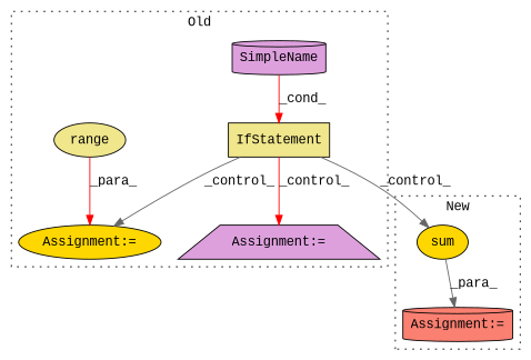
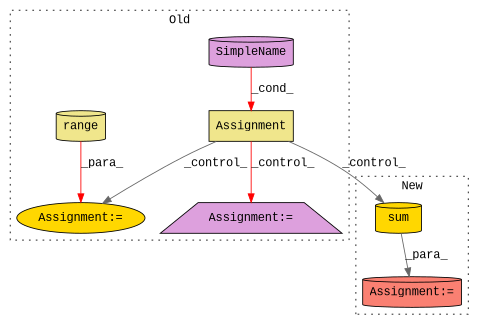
  digraph {
    fontname="Liberation Mono"
    node [a=7 fillcolor=khaki fontname="Liberation Mono" shape=ellipse style=filled]
    edge [color=red fontname="Liberation Mono"]
-   n1 [a=32 l="6,1" label=range s="10826,10852"]
+   n1 [a=32 l="6,1" label=range s="10826,10852" shape=cylinder]
    n2 [fillcolor=gold l=43 label="Assignment:=" s=10819]
    n3 [a=42 fillcolor=plum label=SimpleName shape=cylinder]
-   n4 [a=25 l="4,2" label=IfStatement s="10685,10717" shape=box]
+   n4 [a=25 l="4,2" label=Assignment s="10685,10717" shape=box]
    n5 [fillcolor=plum l=14 label="Assignment:=" s=10733 shape=trapezium]
-   n6 [a=32 fillcolor=gold l="4,1" label=sum s="11460,11480"]
+   n6 [a=32 fillcolor=gold l="4,1" label=sum s="11460,11480" shape=cylinder]
    n7 [fillcolor=salmon l=1 label="Assignment:=" s=11431 shape=cylinder]
    subgraph cluster_1 {
      label=Old
      style=dotted
      n1
      n2
      n3
      n4
      n5
    }
    subgraph cluster_2 {
      label=New
      style=dotted
      n6
      n7
    }
    n1 -> n2 [label=_para_]
    n3 -> n4 [label=_cond_]
    n4 -> n2 [color=gray40 label=_control_]
    n4 -> n5 [label=_control_]
    n4 -> n6 [color=gray40 label=_control_]
    n6 -> n7 [color=gray40 label=_para_]
  }
